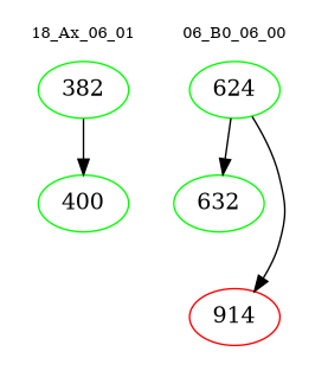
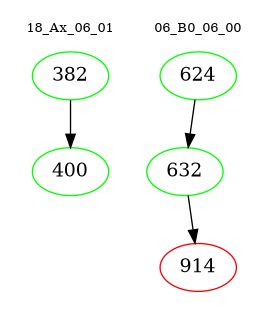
  digraph {
    node [color=green]
    edge [color=black]
    n1 [label=382]
    n2 [label=400]
    n3 [label=624]
    n4 [label=632]
    n5 [color=red label=914]
    subgraph cluster_1 {
      color=white
      fontsize=10
      label="18_Ax_06_01"
      n1
      n2
    }
    subgraph cluster_2 {
      color=white
      fontsize=10
      label="06_B0_06_00"
      n3
      n4
      n5
    }
    n1 -> n2
    n3 -> n4
-   n3 -> n5
+   n4 -> n5
  }
